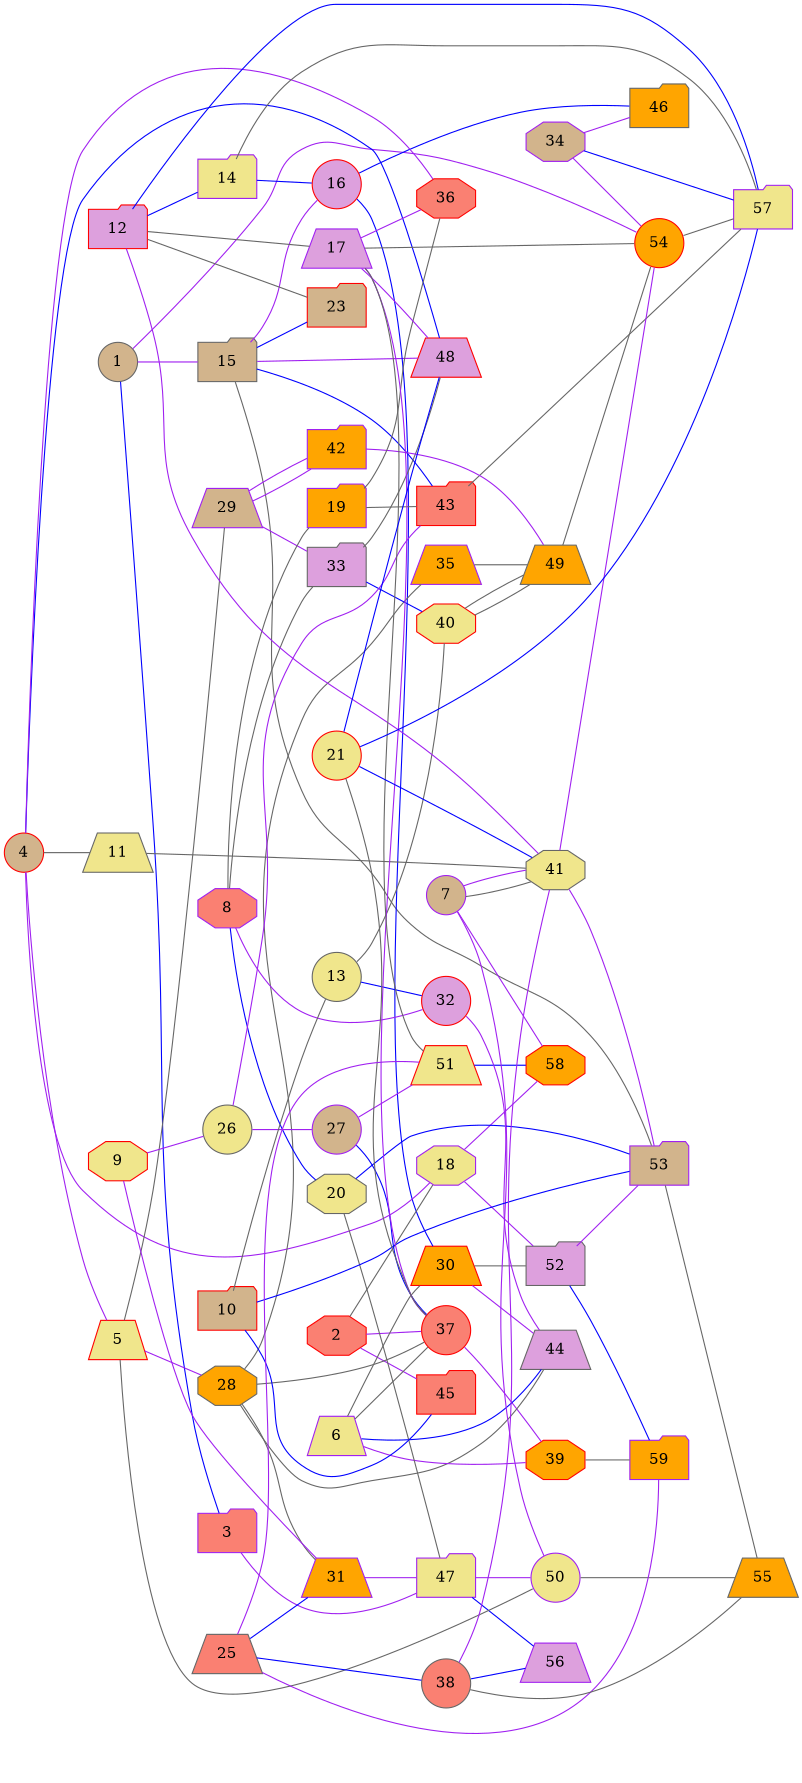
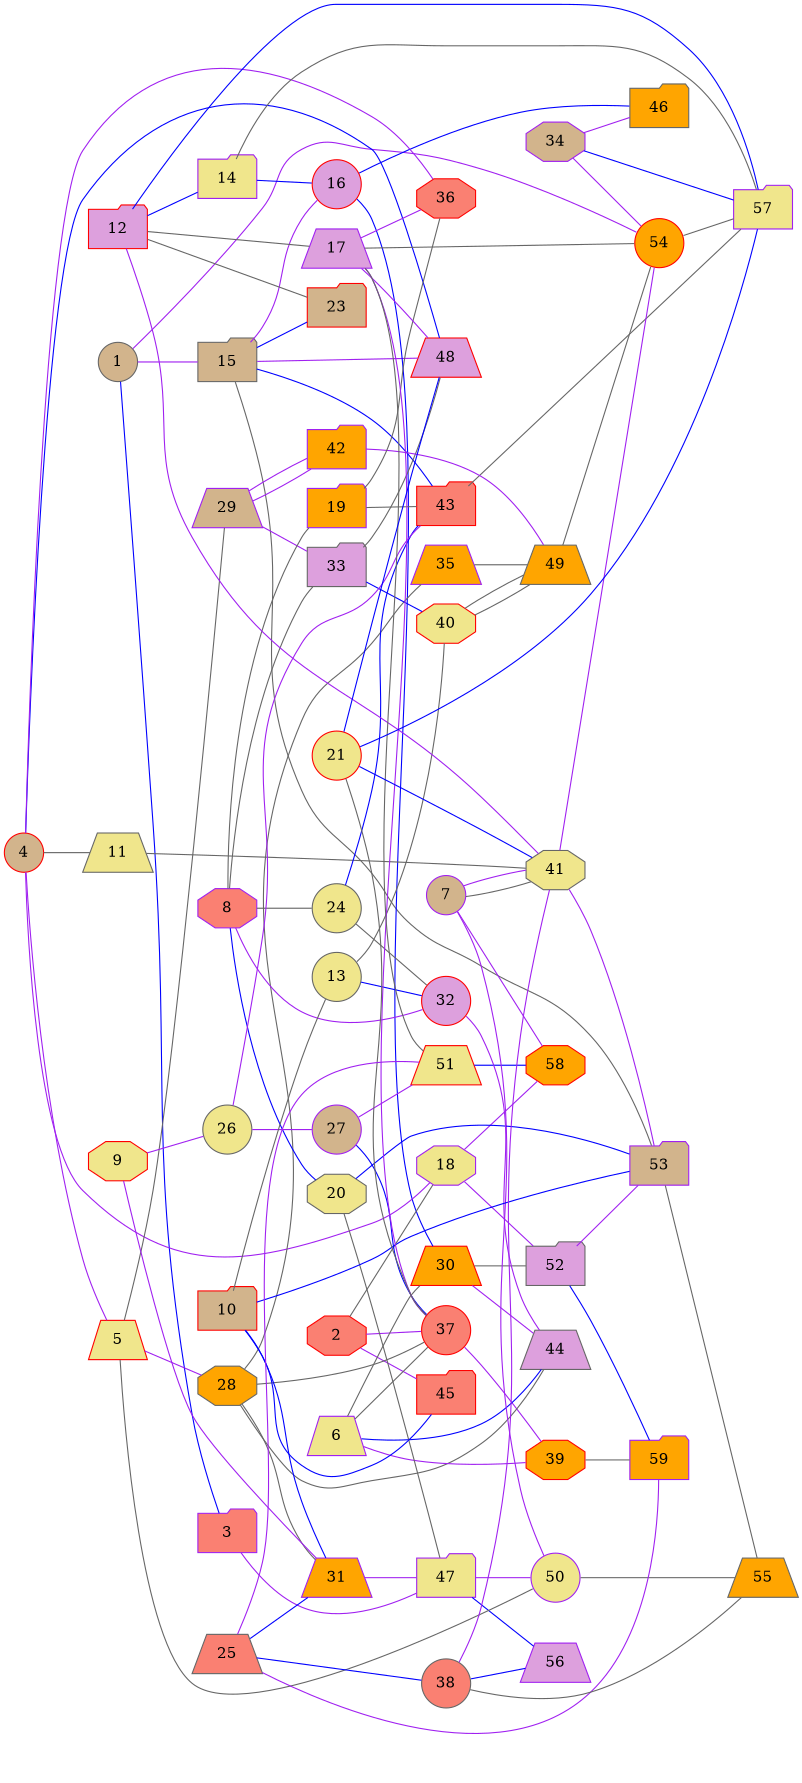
  graph {
    rankdir=LR
    node [color=red fillcolor=khaki shape=folder style=filled]
    edge [color=purple]
    1 [color=gray40 fillcolor=tan shape=circle]
    3 [color=purple fillcolor=salmon]
    15 [color=gray40 fillcolor=tan]
    54 [fillcolor=orange shape=circle]
    47 [color=purple]
    48 [fillcolor=plum shape=trapezium]
    53 [color=purple fillcolor=tan]
    23 [fillcolor=tan]
    16 [fillcolor=plum shape=circle]
    43 [fillcolor=salmon]
    57 [color=purple]
    2 [fillcolor=salmon shape=octagon]
    18 [color=purple shape=octagon]
    37 [fillcolor=salmon shape=circle]
    45 [fillcolor=salmon]
    58 [fillcolor=orange shape=octagon]
    52 [color=gray40 fillcolor=plum]
    27 [color=purple fillcolor=tan shape=circle]
    51 [shape=trapezium]
    39 [fillcolor=orange shape=octagon]
    50 [color=purple shape=circle]
    56 [color=purple fillcolor=plum shape=trapezium]
    4 [fillcolor=tan shape=circle]
    5 [shape=trapezium]
    11 [color=gray40 shape=trapezium]
    36 [fillcolor=salmon shape=octagon]
    28 [color=gray40 fillcolor=orange shape=octagon]
    29 [color=purple fillcolor=tan shape=trapezium]
    41 [color=gray40 shape=octagon]
    44 [color=gray40 fillcolor=plum shape=trapezium]
    31 [color=purple fillcolor=orange shape=trapezium]
    35 [color=purple fillcolor=orange shape=trapezium]
    33 [color=gray40 fillcolor=plum]
    42 [color=purple fillcolor=orange]
    55 [color=gray40 fillcolor=orange shape=trapezium]
    6 [color=purple shape=trapezium]
    30 [fillcolor=orange shape=trapezium]
    59 [color=purple fillcolor=orange]
    7 [color=purple fillcolor=tan shape=circle]
    8 [color=purple fillcolor=salmon shape=octagon]
    19 [color=purple fillcolor=orange]
    20 [color=gray40 shape=octagon]
+   24 [color=gray40 shape=circle]
    32 [fillcolor=plum shape=circle]
    40 [shape=octagon]
    9 [shape=octagon]
    26 [color=gray40 shape=circle]
    10 [fillcolor=tan]
    13 [color=gray40 shape=circle]
    12 [fillcolor=plum]
    14 [color=purple]
    17 [color=purple fillcolor=plum shape=trapezium]
    49 [color=gray40 fillcolor=orange shape=trapezium]
    46 [color=gray40 fillcolor=orange]
    21 [shape=circle]
    25 [color=gray40 fillcolor=salmon shape=trapezium]
    38 [color=gray40 fillcolor=salmon shape=circle]
    34 [color=purple fillcolor=tan shape=octagon]
    1 -- 3 [color=blue]
    1 -- 15
    1 -- 54
    3 -- 47
    15 -- 48
    15 -- 53 [color=gray40]
    15 -- 23 [color=blue]
    15 -- 16
    15 -- 43 [color=blue]
    54 -- 57 [color=gray40]
    47 -- 50
    47 -- 56 [color=blue]
    53 -- 55 [color=gray40]
    16 -- 30 [color=blue]
    16 -- 46 [color=blue]
    43 -- 57 [color=gray40]
    2 -- 18 [color=gray40]
    2 -- 37
    2 -- 45
    18 -- 58
    18 -- 52
    37 -- 39
    52 -- 53
    52 -- 59 [color=blue]
    27 -- 37 [color=blue]
    27 -- 51
    51 -- 58 [color=blue]
    39 -- 59 [color=gray40]
    50 -- 55 [color=gray40]
    4 -- 48 [color=blue]
    4 -- 18
    4 -- 5
    4 -- 11 [color=gray40]
    4 -- 36
    5 -- 50 [color=gray40]
    5 -- 28
    5 -- 29 [color=gray40]
    11 -- 41 [color=gray40]
    28 -- 37 [color=gray40]
    28 -- 44 [color=gray40]
    28 -- 31 [color=gray40]
    28 -- 35 [color=gray40]
    29 -- 33
    29 -- 42
    29 -- 42
    41 -- 54
    41 -- 53
    31 -- 47
    35 -- 49 [color=gray40]
    33 -- 48 [color=gray40]
    33 -- 40 [color=blue]
    42 -- 49
    6 -- 37 [color=gray40]
    6 -- 39
    6 -- 44 [color=blue]
    6 -- 30 [color=gray40]
    30 -- 52 [color=gray40]
    30 -- 44
    7 -- 58
    7 -- 50
    7 -- 41 [color=gray40]
    7 -- 41
    8 -- 33 [color=gray40]
    8 -- 19 [color=gray40]
    8 -- 20 [color=blue]
+   8 -- 24 [color=gray40]
    8 -- 32
    19 -- 43 [color=gray40]
    19 -- 36 [color=gray40]
    20 -- 47 [color=gray40]
    20 -- 53 [color=blue]
+   24 -- 43 [color=blue]
+   24 -- 32 [color=gray40]
    32 -- 44
    40 -- 49 [color=gray40]
    40 -- 49 [color=gray40]
    9 -- 31
    9 -- 26
    26 -- 43
    26 -- 27
    10 -- 53 [color=blue]
    10 -- 45 [color=blue]
+   10 -- 31 [color=blue]
    10 -- 13 [color=gray40]
    13 -- 32 [color=blue]
    13 -- 40 [color=gray40]
    12 -- 23 [color=gray40]
    12 -- 57 [color=blue]
    12 -- 41
    12 -- 14 [color=blue]
    12 -- 17 [color=gray40]
    14 -- 16 [color=blue]
    14 -- 57 [color=gray40]
    17 -- 54 [color=gray40]
    17 -- 48
    17 -- 37
    17 -- 51 [color=gray40]
    17 -- 36
    49 -- 54 [color=gray40]
    21 -- 48 [color=blue]
    21 -- 57 [color=blue]
    21 -- 37 [color=gray40]
    21 -- 41 [color=blue]
    25 -- 51
    25 -- 31 [color=blue]
    25 -- 59
    25 -- 38 [color=blue]
    38 -- 56 [color=blue]
    38 -- 41
    38 -- 55 [color=gray40]
    34 -- 54
    34 -- 57 [color=blue]
    34 -- 46
  }
